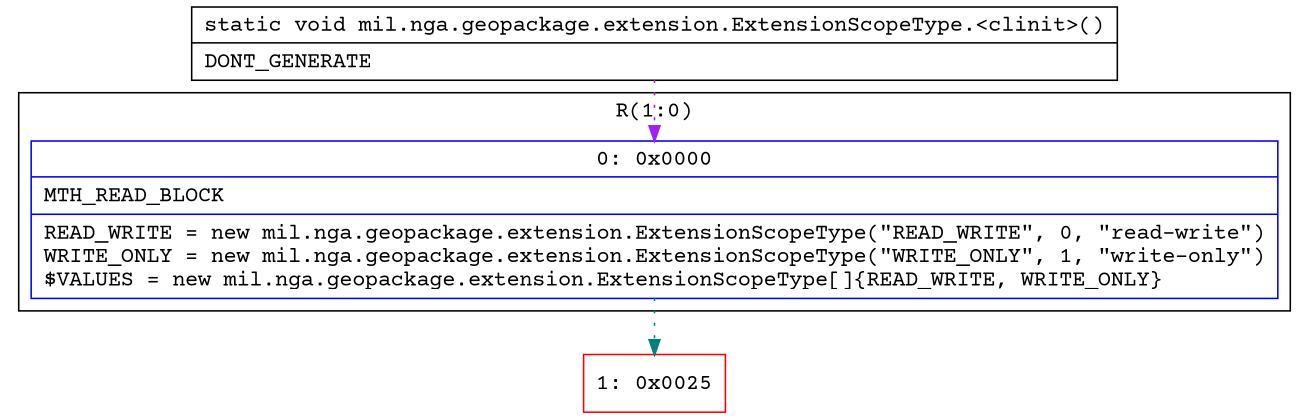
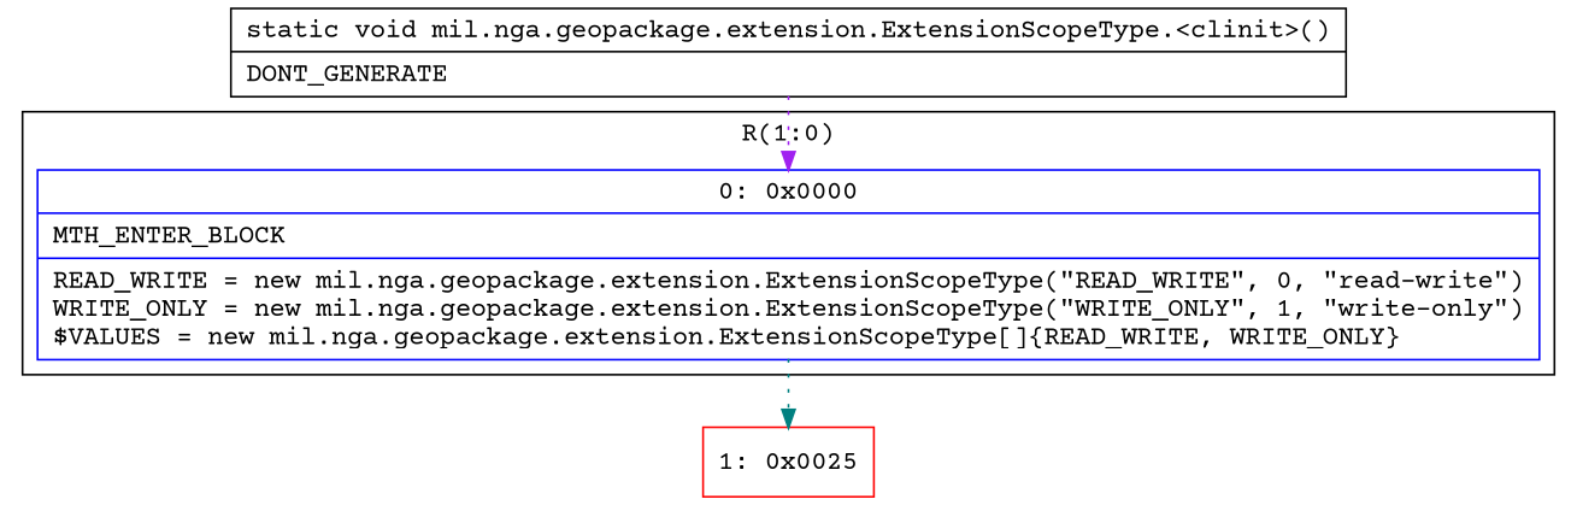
  digraph {
    fontname="Courier Prime"
    node [shape=record fontname="Courier Prime"]
    edge [style=dotted fontname="Courier Prime"]
-   n1 [color=blue label="{0\:\ 0x0000|MTH_READ_BLOCK\l|READ_WRITE = new mil.nga.geopackage.extension.ExtensionScopeType(\"READ_WRITE\", 0, \"read\-write\")\lWRITE_ONLY = new mil.nga.geopackage.extension.ExtensionScopeType(\"WRITE_ONLY\", 1, \"write\-only\")\l$VALUES = new mil.nga.geopackage.extension.ExtensionScopeType[]\{READ_WRITE, WRITE_ONLY\}\l}"]
+   n1 [color=blue label="{0\:\ 0x0000|MTH_ENTER_BLOCK\l|READ_WRITE = new mil.nga.geopackage.extension.ExtensionScopeType(\"READ_WRITE\", 0, \"read\-write\")\lWRITE_ONLY = new mil.nga.geopackage.extension.ExtensionScopeType(\"WRITE_ONLY\", 1, \"write\-only\")\l$VALUES = new mil.nga.geopackage.extension.ExtensionScopeType[]\{READ_WRITE, WRITE_ONLY\}\l}"]
    n2 [color=red label="{1\:\ 0x0025}"]
    n3 [label="{static void mil.nga.geopackage.extension.ExtensionScopeType.\<clinit\>()  | DONT_GENERATE\l}"]
    subgraph cluster_1 {
      label="R(1:0)"
      n1
    }
    n1 -> n2 [color=teal]
    n3 -> n1 [color=purple]
  }
